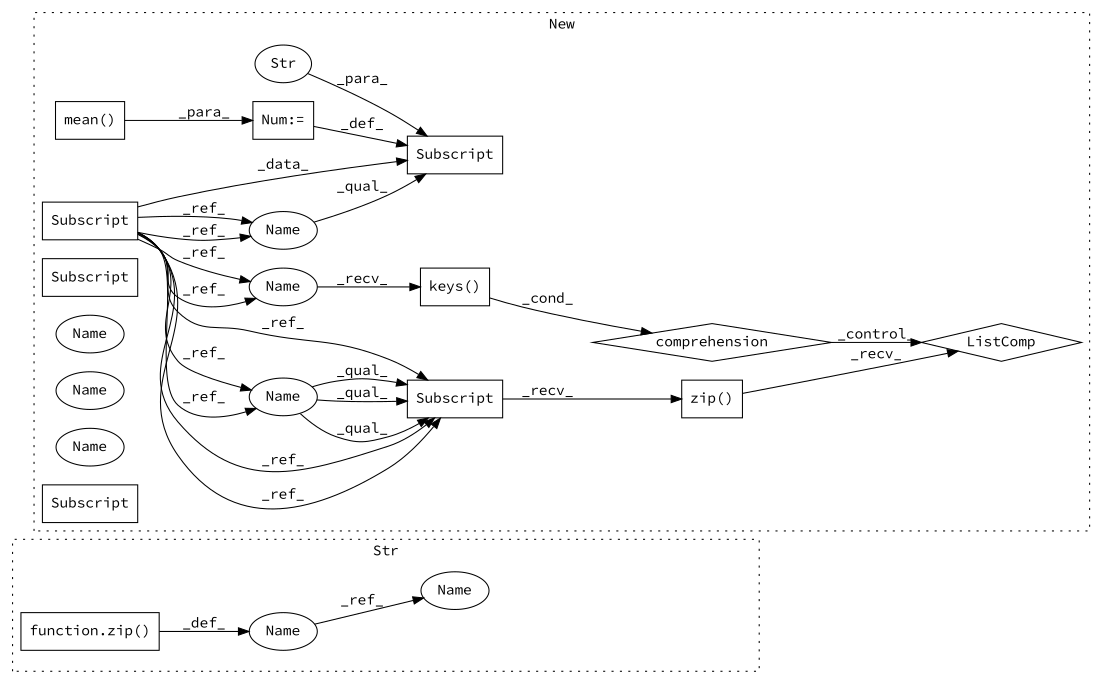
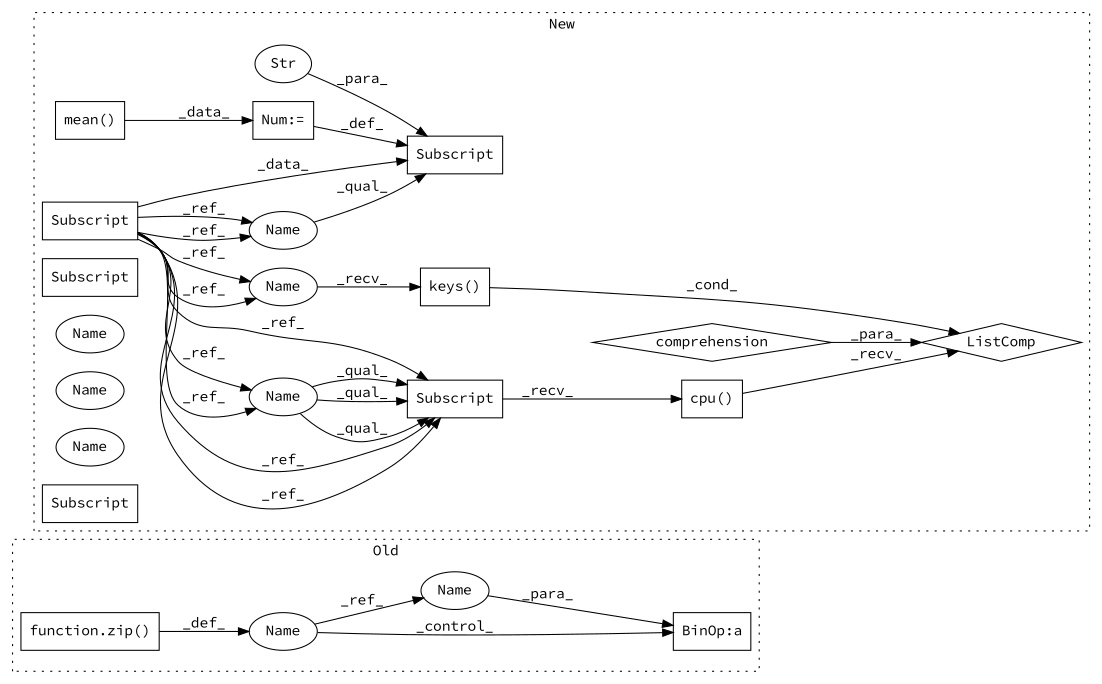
  digraph {
    fontname="Source Code Pro"
    rankdir=LR
    node [a=87 fontname="Source Code Pro" l=9 s="3870,0" shape=box]
    edge [fontname="Source Code Pro"]
    n1 [a=75 l="4,1" label="function.zip()" s="4982,5005"]
+   n2 [a=82 l=3 label="BinOp:a" s=5128]
    n3 [l=4 label=Name s=4974 shape=ellipse]
    n4 [l=4 label=Name s=5124 shape=ellipse]
    n5 [a=75 l="8,1" label="mean()" s="3861,3915"]
    n6 [a=68 l=3 label="Num:=" s=3858]
    n7 [a=63 l="16,0" label=Subscript s="3842,0"]
    n8 [a=66 l=5 label=Str s=3852 shape=ellipse]
    n9 [a=63 l="37,0" label=Subscript s="3618,0"]
    n10 [a=106 l=46 label=ListComp s=3869 shape=diamond]
    n11 [a=63 l="12,0" label=Subscript]
    n12 [a=75 l=16 label="keys()" s=3898]
    n13 [a=45 l=3 label=comprehension s=3889 shape=diamond]
-   n14 [a=75 l=18 label="zip()" s=3870]
+   n14 [a=75 l=18 label="cpu()" s=3870]
    n15 [label=Name s=3870 shape=ellipse]
    n16 [label=Name s=3898 shape=ellipse]
    n17 [label=Name s=3842 shape=ellipse]
    n18 [a=63 l="12,0" label=Subscript]
    n19 [label=Name s=3842 shape=ellipse]
    n20 [label=Name s=3870 shape=ellipse]
    n21 [a=63 l="12,0" label=Subscript]
    n22 [label=Name s=3898 shape=ellipse]
    subgraph cluster_1 {
-     label=Str
+     label=Old
      style=dotted
      n1
+     n2
      n3
      n4
    }
    subgraph cluster_2 {
      label=New
      style=dotted
      n5
      n6
      n7
      n8
      n9
      n10
      n11
      n12
      n13
      n14
      n15
      n16
      n17
      n18
      n19
      n20
      n21
      n22
    }
    n1 -> n3 [label=_def_]
+   n3 -> n2 [label=_control_]
    n3 -> n4 [label=_ref_]
-   n5 -> n6 [label=_para_]
+   n4 -> n2 [label=_para_]
+   n5 -> n6 [label=_data_]
    n6 -> n7 [label=_def_]
    n8 -> n7 [label=_para_]
    n9 -> n7 [label=_data_]
    n9 -> n19 [label=_ref_]
    n9 -> n19 [label=_ref_]
    n9 -> n20 [label=_ref_]
    n9 -> n20 [label=_ref_]
    n9 -> n21 [label=_ref_]
    n9 -> n21 [label=_ref_]
    n9 -> n21 [label=_ref_]
    n9 -> n22 [label=_ref_]
    n9 -> n22 [label=_ref_]
-   n12 -> n13 [label=_cond_]
-   n13 -> n10 [label=_control_]
+   n12 -> n10 [label=_cond_]
+   n13 -> n10 [label=_para_]
    n14 -> n10 [label=_recv_]
    n19 -> n7 [label=_qual_]
    n20 -> n21 [label=_qual_]
    n20 -> n21 [label=_qual_]
    n20 -> n21 [label=_qual_]
    n21 -> n14 [label=_recv_]
    n22 -> n12 [label=_recv_]
  }
